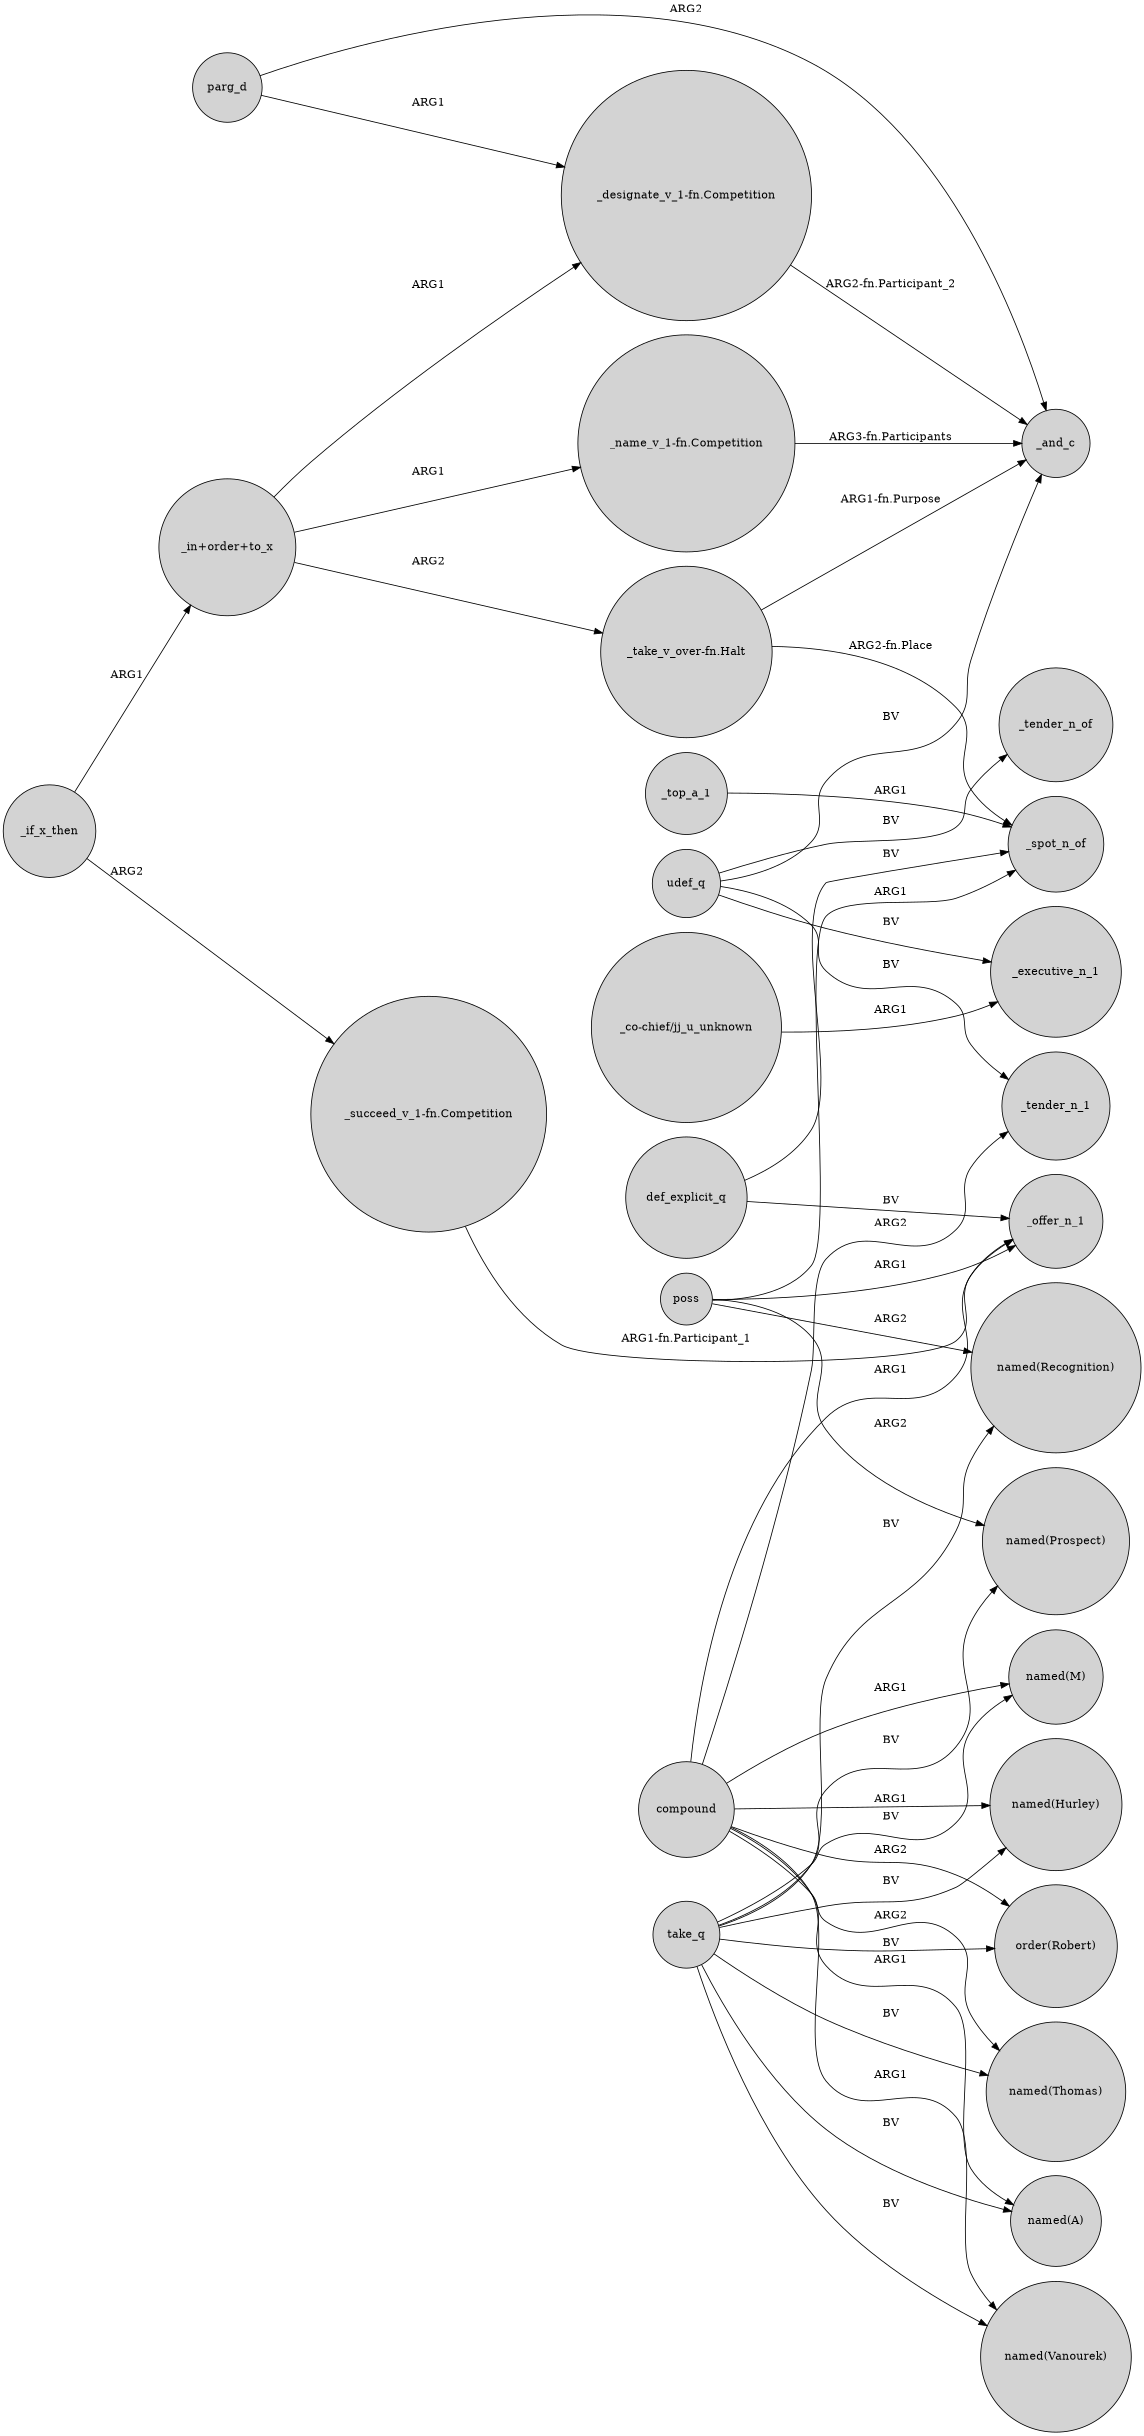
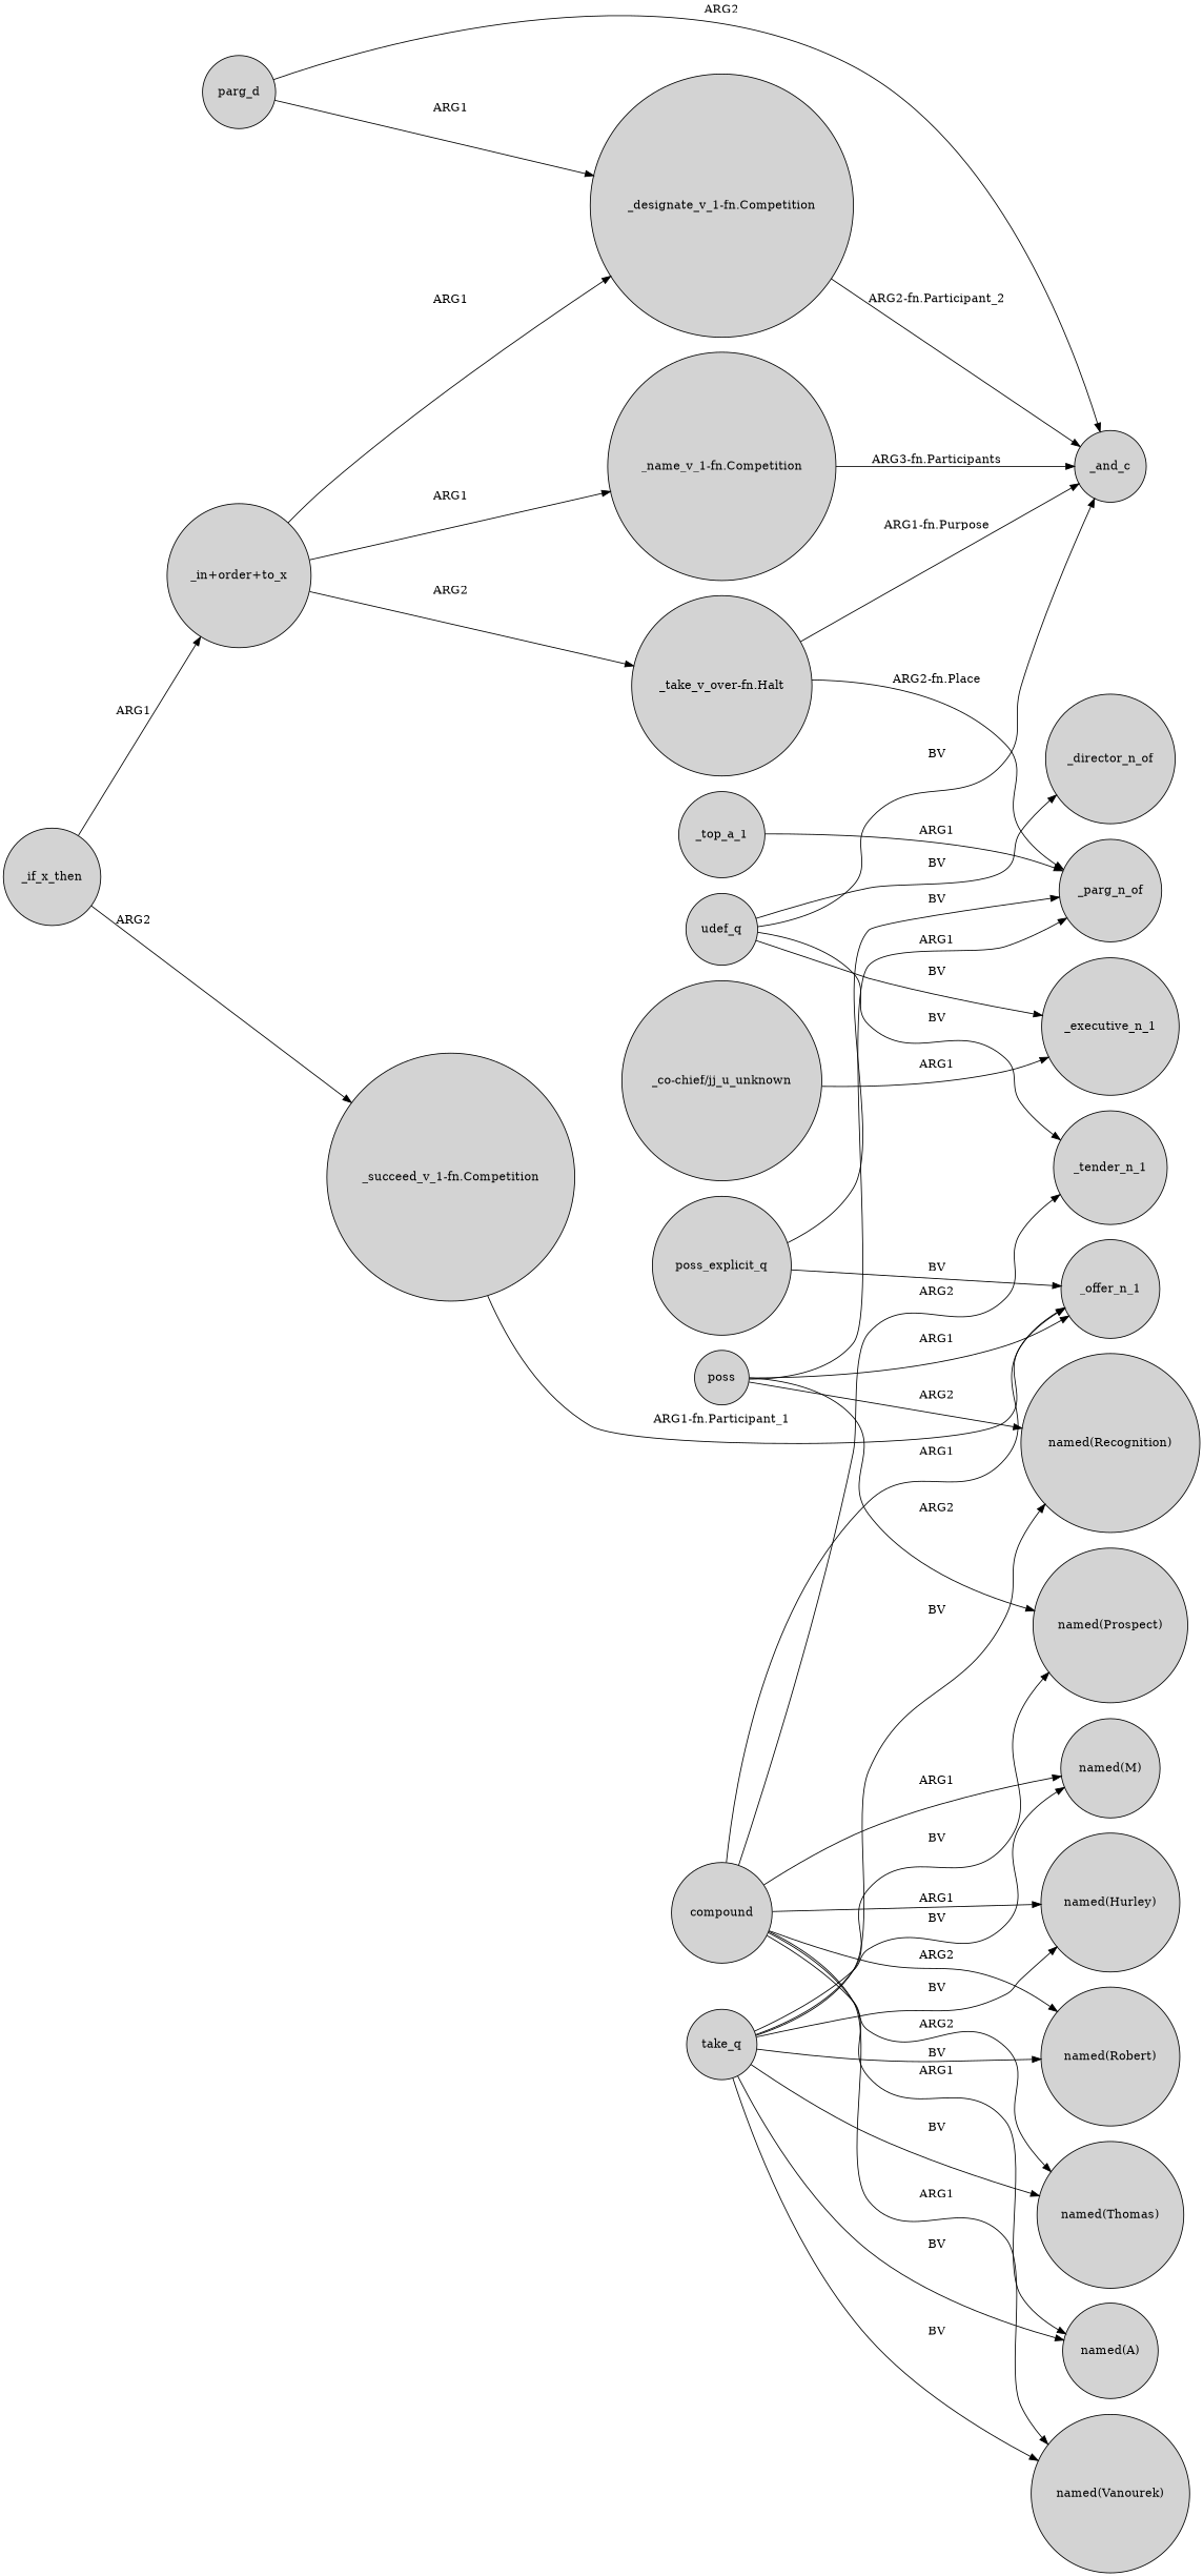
  digraph {
    rankdir=LR
    node [shape=circle style=filled]
    udef_q
-   _director_n_of [label=_tender_n_of]
+   _director_n_of
    _and_c
    _executive_n_1
    _tender_n_1
    "_designate_v_1-fn.Competition"
    poss
    "named(Recognition)"
-   _spot_n_of
+   _spot_n_of [label=_parg_n_of]
    _offer_n_1
    "named(Prospect)"
    parg_d
    "_name_v_1-fn.Competition"
    "_in+order+to_x"
    "_take_v_over-fn.Halt"
    n16 [label=take_q]
    "named(Thomas)"
    "named(Hurley)"
    "named(M)"
    "named(Vanourek)"
    "named(A)"
-   "named(Robert)" [label="order(Robert)"]
+   "named(Robert)"
    compound
    "_succeed_v_1-fn.Competition"
    _if_x_then
    _top_a_1
-   def_explicit_q
+   def_explicit_q [label=poss_explicit_q]
    "_co-chief/jj_u_unknown"
    udef_q -> _director_n_of [label=BV]
    udef_q -> _and_c [label=BV]
    udef_q -> _executive_n_1 [label=BV]
    udef_q -> _tender_n_1 [label=BV]
    "_designate_v_1-fn.Competition" -> _and_c [label="ARG2-fn.Participant_2"]
    poss -> "named(Recognition)" [label=ARG2]
    poss -> _spot_n_of [label=ARG1]
    poss -> _offer_n_1 [label=ARG1]
    poss -> "named(Prospect)" [label=ARG2]
    parg_d -> _and_c [label=ARG2]
    parg_d -> "_designate_v_1-fn.Competition" [label=ARG1]
    "_name_v_1-fn.Competition" -> _and_c [label="ARG3-fn.Participants"]
    "_in+order+to_x" -> "_designate_v_1-fn.Competition" [label=ARG1]
    "_in+order+to_x" -> "_name_v_1-fn.Competition" [label=ARG1]
    "_in+order+to_x" -> "_take_v_over-fn.Halt" [label=ARG2]
    "_take_v_over-fn.Halt" -> _and_c [label="ARG1-fn.Purpose"]
    "_take_v_over-fn.Halt" -> _spot_n_of [label="ARG2-fn.Place"]
    n16 -> "named(Recognition)" [label=BV]
    n16 -> "named(Prospect)" [label=BV]
    n16 -> "named(Thomas)" [label=BV]
    n16 -> "named(Hurley)" [label=BV]
    n16 -> "named(M)" [label=BV]
    n16 -> "named(Vanourek)" [label=BV]
    n16 -> "named(A)" [label=BV]
    n16 -> "named(Robert)" [label=BV]
    compound -> _tender_n_1 [label=ARG2]
    compound -> _offer_n_1 [label=ARG1]
    compound -> "named(Thomas)" [label=ARG2]
    compound -> "named(Hurley)" [label=ARG1]
    compound -> "named(M)" [label=ARG1]
    compound -> "named(Vanourek)" [label=ARG1]
    compound -> "named(A)" [label=ARG1]
    compound -> "named(Robert)" [label=ARG2]
    "_succeed_v_1-fn.Competition" -> _offer_n_1 [label="ARG1-fn.Participant_1"]
    _if_x_then -> "_in+order+to_x" [label=ARG1]
    _if_x_then -> "_succeed_v_1-fn.Competition" [label=ARG2]
    _top_a_1 -> _spot_n_of [label=ARG1]
    def_explicit_q -> _spot_n_of [label=BV]
    def_explicit_q -> _offer_n_1 [label=BV]
    "_co-chief/jj_u_unknown" -> _executive_n_1 [label=ARG1]
  }
